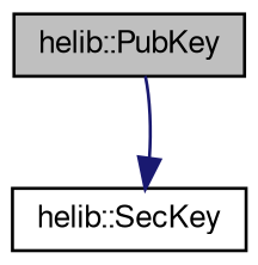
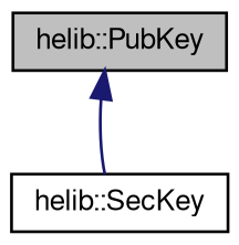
  digraph {
    node [color=black fontname=FreeSans fontsize=10 shape=record style=filled]
    n1 [fillcolor=grey75 fontcolor=black height=0.2 label="helib::PubKey" width=0.4]
    n2 [fillcolor=white height=0.2 label="helib::SecKey" width=0.4]
-   n2 -> n1 [color=midnightblue dir=back fontname=FreeSans fontsize=10 labelfontname=FreeSans labelfontsize=10 style=solid]
+   n1 -> n2 [color=midnightblue dir=back fontname=FreeSans fontsize=10 labelfontname=FreeSans labelfontsize=10 style=solid]
  }
